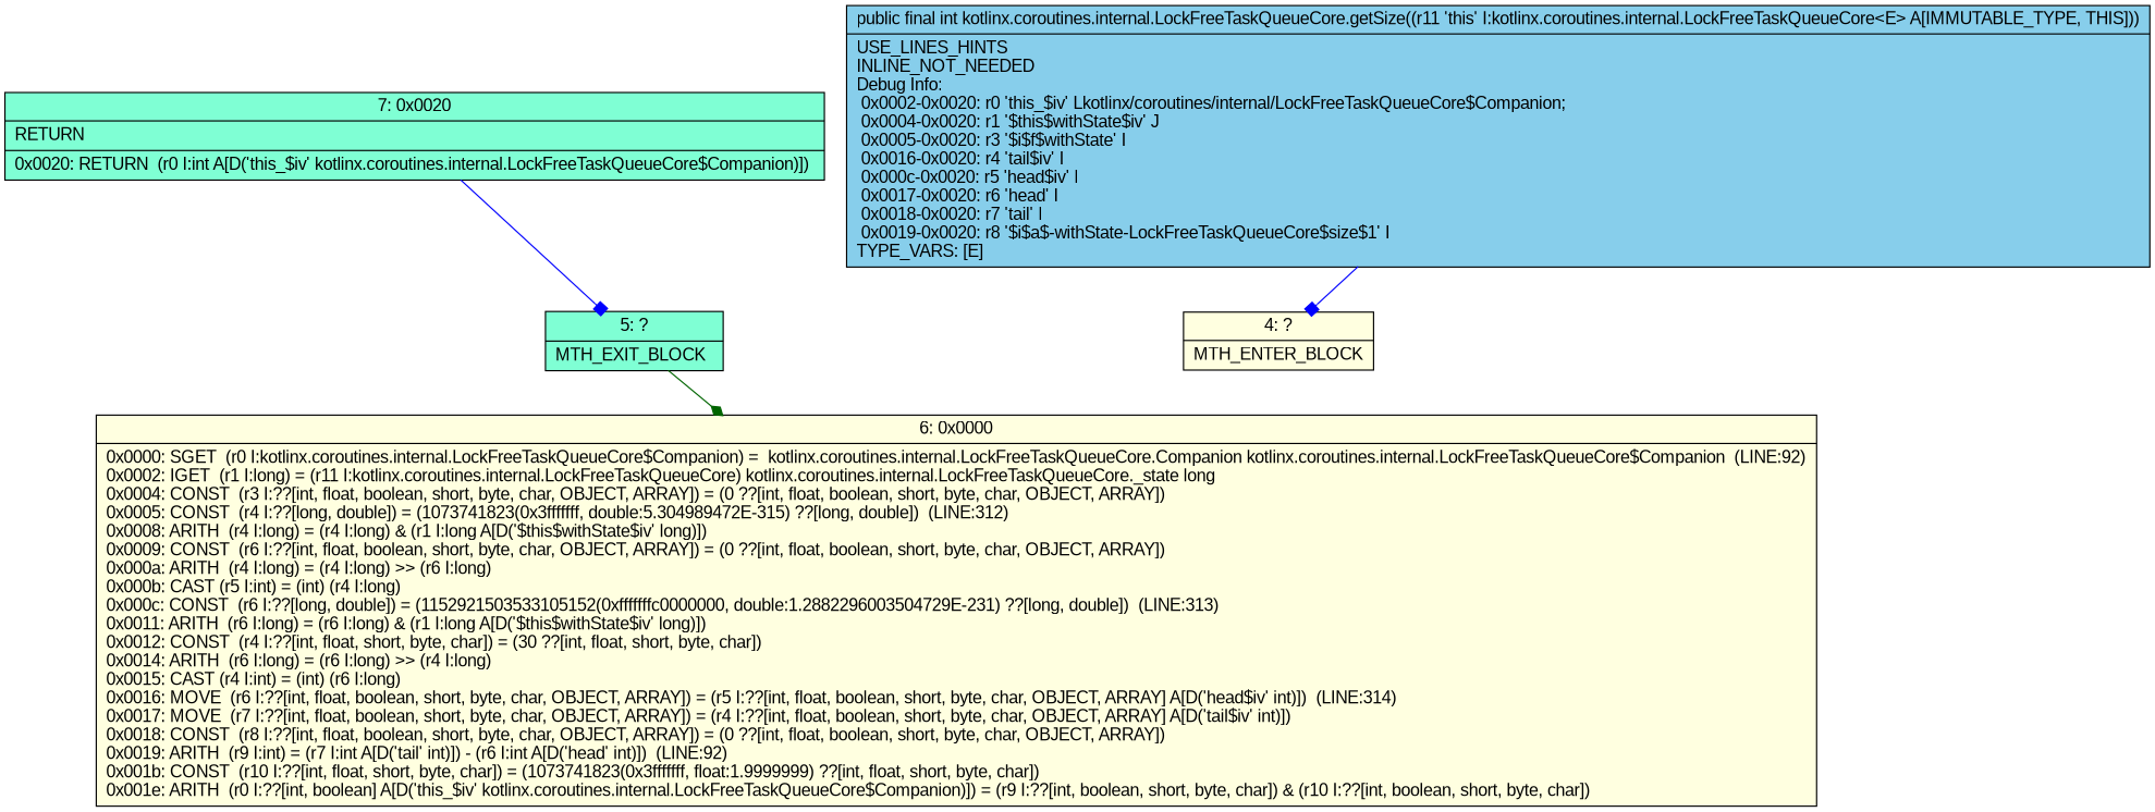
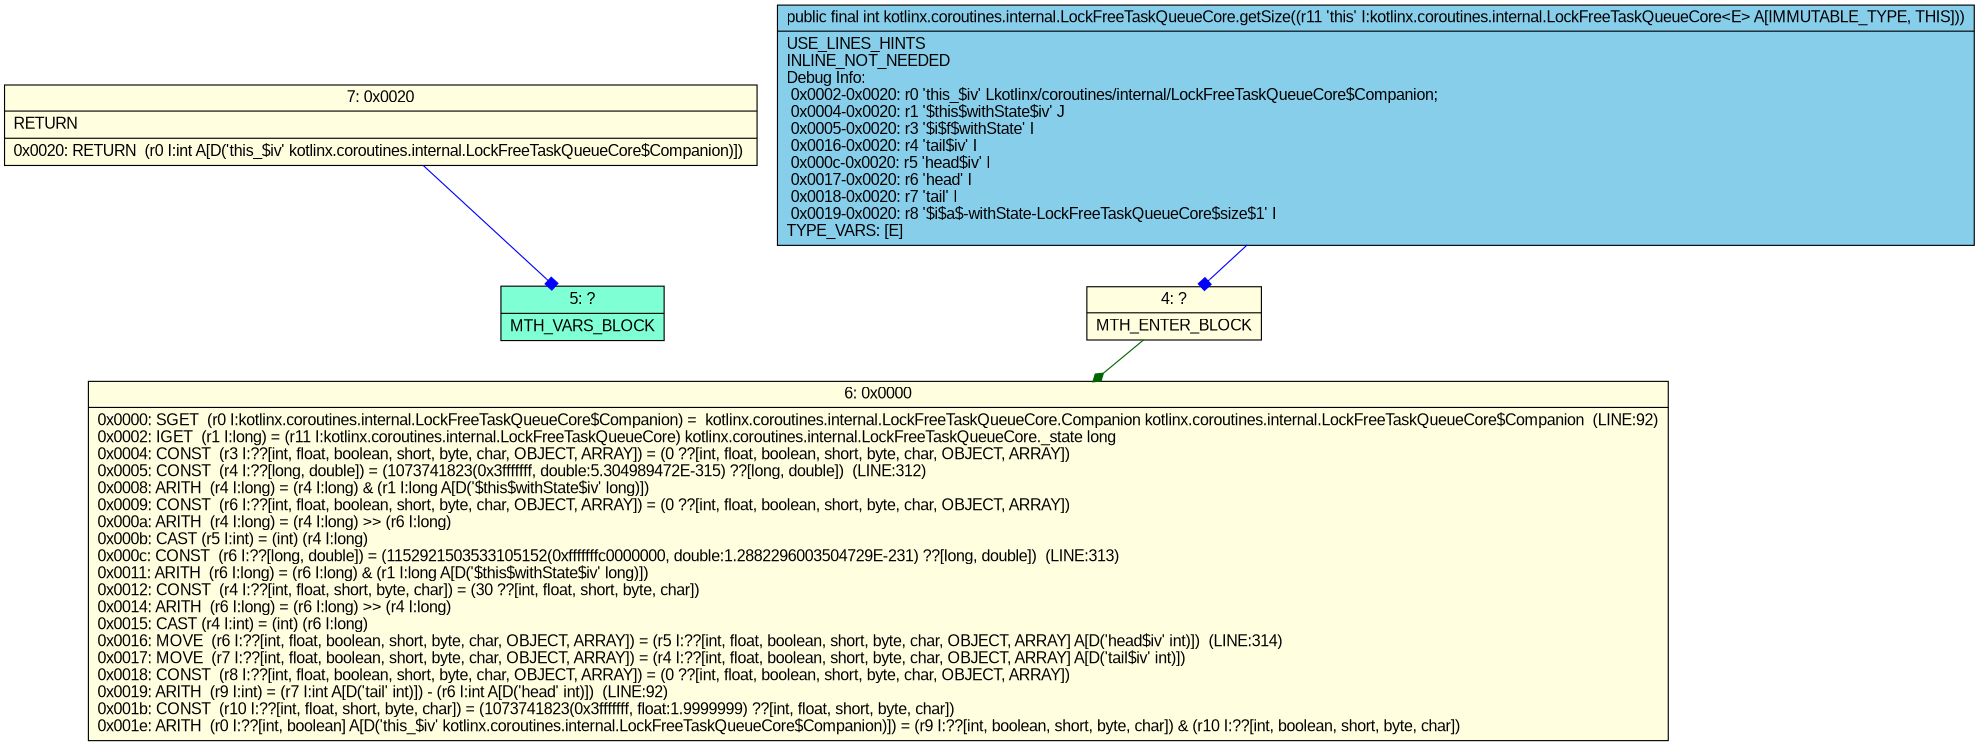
  digraph {
    fontname="Liberation Sans"
    node [fillcolor=lightyellow fontname="Liberation Sans" shape=record style=filled]
    edge [arrowhead=box color=blue fontname="Liberation Sans"]
    n1 [label="{4\:\ ?|MTH_ENTER_BLOCK\l}"]
    n2 [label="{6\:\ 0x0000|0x0000: SGET  (r0 I:kotlinx.coroutines.internal.LockFreeTaskQueueCore$Companion) =  kotlinx.coroutines.internal.LockFreeTaskQueueCore.Companion kotlinx.coroutines.internal.LockFreeTaskQueueCore$Companion  (LINE:92)\l0x0002: IGET  (r1 I:long) = (r11 I:kotlinx.coroutines.internal.LockFreeTaskQueueCore) kotlinx.coroutines.internal.LockFreeTaskQueueCore._state long \l0x0004: CONST  (r3 I:??[int, float, boolean, short, byte, char, OBJECT, ARRAY]) = (0 ??[int, float, boolean, short, byte, char, OBJECT, ARRAY]) \l0x0005: CONST  (r4 I:??[long, double]) = (1073741823(0x3fffffff, double:5.304989472E\-315) ??[long, double])  (LINE:312)\l0x0008: ARITH  (r4 I:long) = (r4 I:long) & (r1 I:long A[D('$this$withState$iv' long)]) \l0x0009: CONST  (r6 I:??[int, float, boolean, short, byte, char, OBJECT, ARRAY]) = (0 ??[int, float, boolean, short, byte, char, OBJECT, ARRAY]) \l0x000a: ARITH  (r4 I:long) = (r4 I:long) \>\> (r6 I:long) \l0x000b: CAST (r5 I:int) = (int) (r4 I:long) \l0x000c: CONST  (r6 I:??[long, double]) = (1152921503533105152(0xfffffffc0000000, double:1.2882296003504729E\-231) ??[long, double])  (LINE:313)\l0x0011: ARITH  (r6 I:long) = (r6 I:long) & (r1 I:long A[D('$this$withState$iv' long)]) \l0x0012: CONST  (r4 I:??[int, float, short, byte, char]) = (30 ??[int, float, short, byte, char]) \l0x0014: ARITH  (r6 I:long) = (r6 I:long) \>\> (r4 I:long) \l0x0015: CAST (r4 I:int) = (int) (r6 I:long) \l0x0016: MOVE  (r6 I:??[int, float, boolean, short, byte, char, OBJECT, ARRAY]) = (r5 I:??[int, float, boolean, short, byte, char, OBJECT, ARRAY] A[D('head$iv' int)])  (LINE:314)\l0x0017: MOVE  (r7 I:??[int, float, boolean, short, byte, char, OBJECT, ARRAY]) = (r4 I:??[int, float, boolean, short, byte, char, OBJECT, ARRAY] A[D('tail$iv' int)]) \l0x0018: CONST  (r8 I:??[int, float, boolean, short, byte, char, OBJECT, ARRAY]) = (0 ??[int, float, boolean, short, byte, char, OBJECT, ARRAY]) \l0x0019: ARITH  (r9 I:int) = (r7 I:int A[D('tail' int)]) \- (r6 I:int A[D('head' int)])  (LINE:92)\l0x001b: CONST  (r10 I:??[int, float, short, byte, char]) = (1073741823(0x3fffffff, float:1.9999999) ??[int, float, short, byte, char]) \l0x001e: ARITH  (r0 I:??[int, boolean] A[D('this_$iv' kotlinx.coroutines.internal.LockFreeTaskQueueCore$Companion)]) = (r9 I:??[int, boolean, short, byte, char]) & (r10 I:??[int, boolean, short, byte, char]) \l}"]
-   n3 [fillcolor=aquamarine label="{7\:\ 0x0020|RETURN\l|0x0020: RETURN  (r0 I:int A[D('this_$iv' kotlinx.coroutines.internal.LockFreeTaskQueueCore$Companion)]) \l}"]
-   n4 [fillcolor=aquamarine label="{5\:\ ?|MTH_EXIT_BLOCK\l}"]
+   n3 [label="{7\:\ 0x0020|RETURN\l|0x0020: RETURN  (r0 I:int A[D('this_$iv' kotlinx.coroutines.internal.LockFreeTaskQueueCore$Companion)]) \l}"]
+   n4 [fillcolor=aquamarine label="{5\:\ ?|MTH_VARS_BLOCK\l}"]
    n5 [fillcolor=skyblue label="{public final int kotlinx.coroutines.internal.LockFreeTaskQueueCore.getSize((r11 'this' I:kotlinx.coroutines.internal.LockFreeTaskQueueCore\<E\> A[IMMUTABLE_TYPE, THIS]))  | USE_LINES_HINTS\lINLINE_NOT_NEEDED\lDebug Info:\l  0x0002\-0x0020: r0 'this_$iv' Lkotlinx\/coroutines\/internal\/LockFreeTaskQueueCore$Companion;\l  0x0004\-0x0020: r1 '$this$withState$iv' J\l  0x0005\-0x0020: r3 '$i$f$withState' I\l  0x0016\-0x0020: r4 'tail$iv' I\l  0x000c\-0x0020: r5 'head$iv' I\l  0x0017\-0x0020: r6 'head' I\l  0x0018\-0x0020: r7 'tail' I\l  0x0019\-0x0020: r8 '$i$a$\-withState\-LockFreeTaskQueueCore$size$1' I\lTYPE_VARS: [E]\l}"]
-   n4 -> n2 [arrowhead=diamond color=darkgreen]
+   n1 -> n2 [arrowhead=diamond color=darkgreen]
    n3 -> n4
    n5 -> n1
  }
